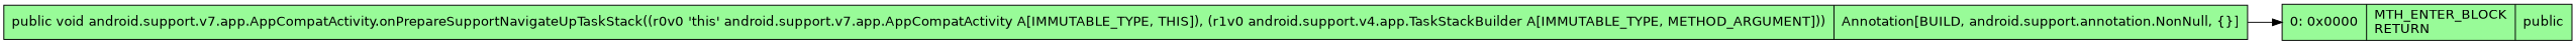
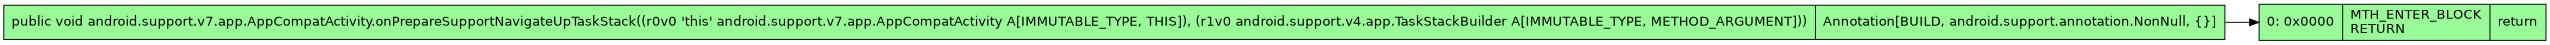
  digraph {
    rankdir=LR
    fontname="DejaVu Sans"
    node [shape=record style=filled fillcolor=palegreen fontname="DejaVu Sans"]
-   n1 [label="{0\:\ 0x0000|MTH_ENTER_BLOCK\lRETURN\l|public\l}"]
+   n1 [label="{0\:\ 0x0000|MTH_ENTER_BLOCK\lRETURN\l|return\l}"]
    n2 [label="{public void android.support.v7.app.AppCompatActivity.onPrepareSupportNavigateUpTaskStack((r0v0 'this' android.support.v7.app.AppCompatActivity A[IMMUTABLE_TYPE, THIS]), (r1v0 android.support.v4.app.TaskStackBuilder A[IMMUTABLE_TYPE, METHOD_ARGUMENT]))  | Annotation[BUILD, android.support.annotation.NonNull, \{\}]\l}"]
    n2 -> n1 [fontname="DejaVu Sans"]
  }
